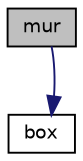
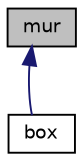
  digraph {
    node [color=black fontname=Helvetica fontsize=10 shape=record style=filled]
    n1 [fillcolor=grey75 fontcolor=black height=0.2 label=mur width=0.4]
    n2 [fillcolor=white height=0.2 label=box width=0.4]
-   n2 -> n1 [color=midnightblue dir=back fontname=Helvetica fontsize=10 labelfontname=Helvetica labelfontsize=10 style=solid]
+   n1 -> n2 [color=midnightblue dir=back fontname=Helvetica fontsize=10 labelfontname=Helvetica labelfontsize=10 style=solid]
  }
